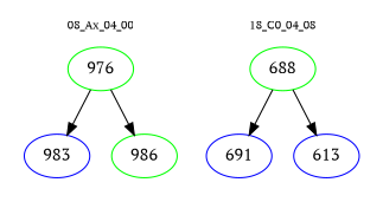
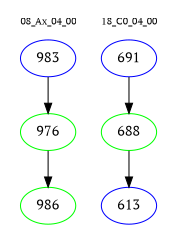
  digraph {
    fontname="PT Serif"
    node [color=blue fontname="PT Serif"]
    edge [color=black fontname="PT Serif"]
    n1 [label=983]
    n2 [color=green label=976]
    n3 [color=green label=986]
    n4 [label=691]
    n5 [color=green label=688]
    n6 [label=613]
    subgraph cluster_1 {
      color=white
      fontsize=10
      label="08_Ax_04_00"
      n1
      n2
      n3
    }
    subgraph cluster_2 {
      color=white
      fontsize=10
-     label="18_C0_04_08"
+     label="18_C0_04_00"
      n4
      n5
      n6
    }
-   n2 -> n1
+   n1 -> n2
    n2 -> n3
-   n5 -> n4
+   n4 -> n5
    n5 -> n6
  }
